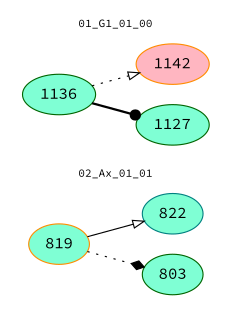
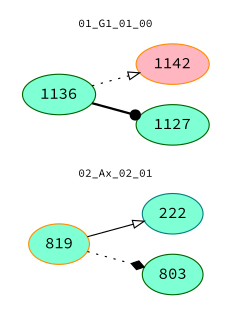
  digraph {
    fontname="Source Code Pro"
    rankdir=LR
    node [color=darkgreen fillcolor=aquamarine fontname="Source Code Pro" style=filled]
    edge [arrowhead=onormal color=black fontname="Source Code Pro" style=dotted]
    n1 [color=darkorange label=819]
    n2 [label=803]
-   n3 [color=teal label=822]
+   n3 [color=teal label=222]
    n4 [label=1136]
    n5 [label=1127]
    n6 [color=darkorange fillcolor=lightpink label=1142]
    subgraph cluster_1 {
      color=white
      fontsize=10
-     label="02_Ax_01_01"
+     label="02_Ax_02_01"
      n1
      n2
      n3
    }
    subgraph cluster_2 {
      color=white
      fontsize=10
      label="01_G1_01_00"
      n4
      n5
      n6
    }
    n1 -> n2 [arrowhead=diamond]
    n1 -> n3 [style=solid]
    n4 -> n5 [arrowhead=dot style=bold]
    n4 -> n6
  }
